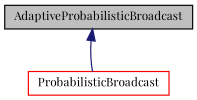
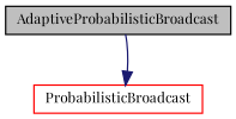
  digraph {
    fontname="Playfair Display"
    node [fontname="Playfair Display" fontsize=10 shape=record style=filled]
    n1 [color=black fillcolor=grey75 fontcolor=black height=0.2 label=AdaptiveProbabilisticBroadcast width=0.4]
    n2 [color=red fillcolor=white height=0.2 label=ProbabilisticBroadcast width=0.4]
-   n1 -> n2 [color=midnightblue dir=back fontname="Playfair Display" fontsize=10 labelfontname=FreeSans labelfontsize=10 style=solid]
+   n2 -> n1 [color=midnightblue dir=back fontname="Playfair Display" fontsize=10 labelfontname=FreeSans labelfontsize=10 style=solid]
  }
